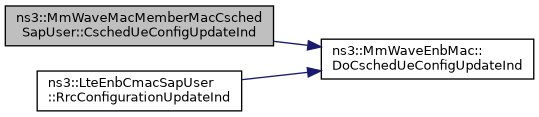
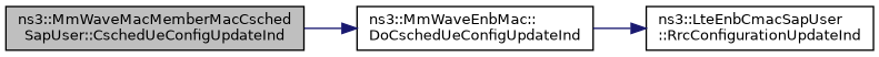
  digraph {
    rankdir=LR
    node [color=black fillcolor=white fontname=Helvetica fontsize=10 shape=record style=filled]
    edge [color=midnightblue fontname=Helvetica fontsize=10 labelfontname=Helvetica labelfontsize=10 style=solid]
    n1 [fillcolor=grey75 fontcolor=black height=0.2 label="ns3::MmWaveMacMemberMacCsched\lSapUser::CschedUeConfigUpdateInd" width=0.4]
    n2 [height=0.2 label="ns3::MmWaveEnbMac::\lDoCschedUeConfigUpdateInd" width=0.4]
    n3 [height=0.2 label="ns3::LteEnbCmacSapUser\l::RrcConfigurationUpdateInd" width=0.4]
    n1 -> n2
-   n3 -> n2
+   n2 -> n3
  }
